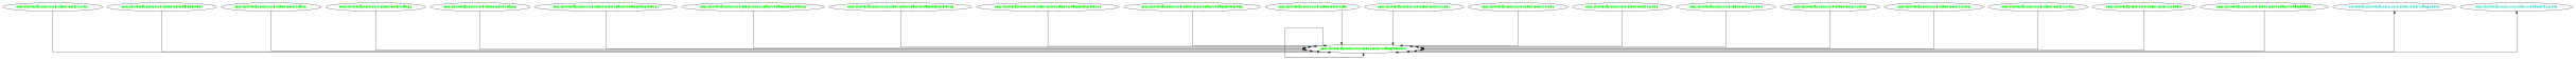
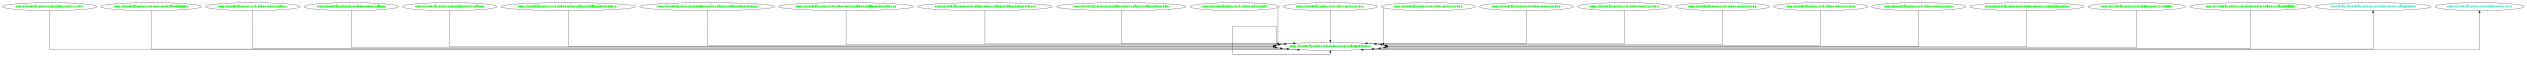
  digraph {
    concentrate=true
    rankdir=TB
    ranksep=2.0
    splines=ortho
    node [fontcolor=green]
    "com.shutterfly.colorsure.client.ColorScanEyeOne$2"
    "com.shutterfly.colorsure.client.ColorSure$7"
-   "com.shutterfly.colorsure.client.ColorPatchesTest"
+   "com.shutterfly.colorsure.client.ColorPatchesTest" [label="com.shutterfly.colorsure.com.ColorPatchesTest"]
    "com.shutterfly.colorsure.client.ColorScan$1"
    "com.shutterfly.colorsure.client.ColorScan$2"
    "com.shutterfly.colorsure.client.ColorScan$3"
    "com.shutterfly.colorsure.client.ColorScan$StreamInterpreter$1"
    "com.shutterfly.colorsure.client.ColorScan$StreamInterpreter$2"
    "com.shutterfly.colorsure.client.ColorScan$StreamInterpreter$3"
    "com.shutterfly.colorsure.client.ColorScan$StreamInterpreter$4"
    "com.shutterfly.colorsure.client.ColorScan$StreamInterpreter"
    "com.shutterfly.colorsure.client.ColorScan"
    "com.shutterfly.colorsure.client.ColorSure$1"
    "com.shutterfly.colorsure.client.ColorSure$2"
    "com.shutterfly.colorsure.client.ColorSure$3"
    "com.shutterfly.colorsure.client.ColorSure$4"
    "com.shutterfly.colorsure.client.ColorSure$5"
    "com.shutterfly.colorsure.client.ColorSure$6"
    "com.shutterfly.colorsure.client.ColorSure$8"
+   "com.shutterfly.colorsure.client.ColorSure$ScanAction"
    "com.shutterfly.colorsure.client.ColorSureTest"
    "com.shutterfly.colorsure.client.ColorScan$StreamReader"
    n23 [fontcolor=turquoise label="shutterfly.shutterfly.colorsure.client.ColorScanEyeOne"]
-   "com.shutterfly.colorsure.client.ColorSure" [fontcolor=turquoise label="com.shutterfly.colorsure.client.StreamInterpreter"]
+   "com.shutterfly.colorsure.client.ColorSure" [fontcolor=turquoise]
    "com.shutterfly.colorsure.client.ColorScanEyeOne$2" -> "com.shutterfly.colorsure.client.ColorScanEyeOne$2"
    "com.shutterfly.colorsure.client.ColorSure$7" -> "com.shutterfly.colorsure.client.ColorScanEyeOne$2"
    "com.shutterfly.colorsure.client.ColorPatchesTest" -> "com.shutterfly.colorsure.client.ColorScanEyeOne$2"
    "com.shutterfly.colorsure.client.ColorScan$1" -> "com.shutterfly.colorsure.client.ColorScanEyeOne$2"
    "com.shutterfly.colorsure.client.ColorScan$2" -> "com.shutterfly.colorsure.client.ColorScanEyeOne$2"
    "com.shutterfly.colorsure.client.ColorScan$3" -> "com.shutterfly.colorsure.client.ColorScanEyeOne$2"
    "com.shutterfly.colorsure.client.ColorScan$StreamInterpreter$1" -> "com.shutterfly.colorsure.client.ColorScanEyeOne$2"
    "com.shutterfly.colorsure.client.ColorScan$StreamInterpreter$2" -> "com.shutterfly.colorsure.client.ColorScanEyeOne$2"
    "com.shutterfly.colorsure.client.ColorScan$StreamInterpreter$3" -> "com.shutterfly.colorsure.client.ColorScanEyeOne$2"
    "com.shutterfly.colorsure.client.ColorScan$StreamInterpreter$4" -> "com.shutterfly.colorsure.client.ColorScanEyeOne$2"
    "com.shutterfly.colorsure.client.ColorScan$StreamInterpreter" -> "com.shutterfly.colorsure.client.ColorScanEyeOne$2"
    "com.shutterfly.colorsure.client.ColorScan" -> "com.shutterfly.colorsure.client.ColorScanEyeOne$2"
    "com.shutterfly.colorsure.client.ColorSure$1" -> "com.shutterfly.colorsure.client.ColorScanEyeOne$2"
    "com.shutterfly.colorsure.client.ColorSure$2" -> "com.shutterfly.colorsure.client.ColorScanEyeOne$2"
    "com.shutterfly.colorsure.client.ColorSure$3" -> "com.shutterfly.colorsure.client.ColorScanEyeOne$2"
    "com.shutterfly.colorsure.client.ColorSure$4" -> "com.shutterfly.colorsure.client.ColorScanEyeOne$2"
    "com.shutterfly.colorsure.client.ColorSure$5" -> "com.shutterfly.colorsure.client.ColorScanEyeOne$2"
    "com.shutterfly.colorsure.client.ColorSure$6" -> "com.shutterfly.colorsure.client.ColorScanEyeOne$2"
    "com.shutterfly.colorsure.client.ColorSure$8" -> "com.shutterfly.colorsure.client.ColorScanEyeOne$2"
+   "com.shutterfly.colorsure.client.ColorSure$ScanAction" -> "com.shutterfly.colorsure.client.ColorScanEyeOne$2"
    "com.shutterfly.colorsure.client.ColorSureTest" -> "com.shutterfly.colorsure.client.ColorScanEyeOne$2"
    "com.shutterfly.colorsure.client.ColorScan$StreamReader" -> "com.shutterfly.colorsure.client.ColorScanEyeOne$2"
    n23 -> "com.shutterfly.colorsure.client.ColorScanEyeOne$2" [dir=both]
    "com.shutterfly.colorsure.client.ColorSure" -> "com.shutterfly.colorsure.client.ColorScanEyeOne$2" [dir=both]
  }
